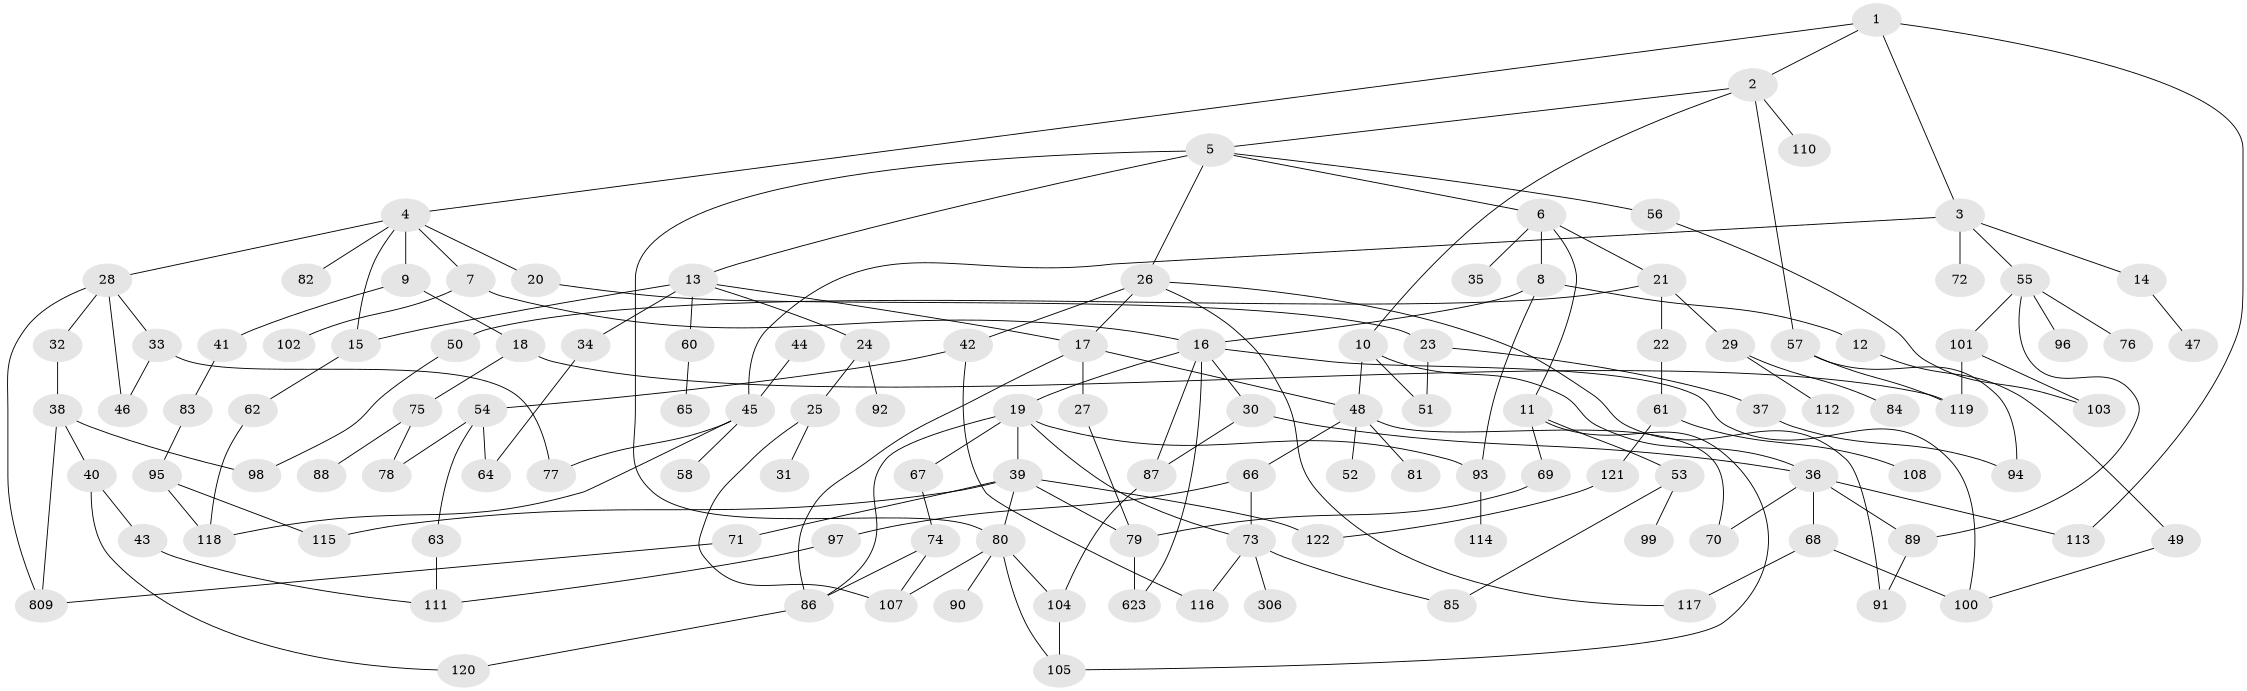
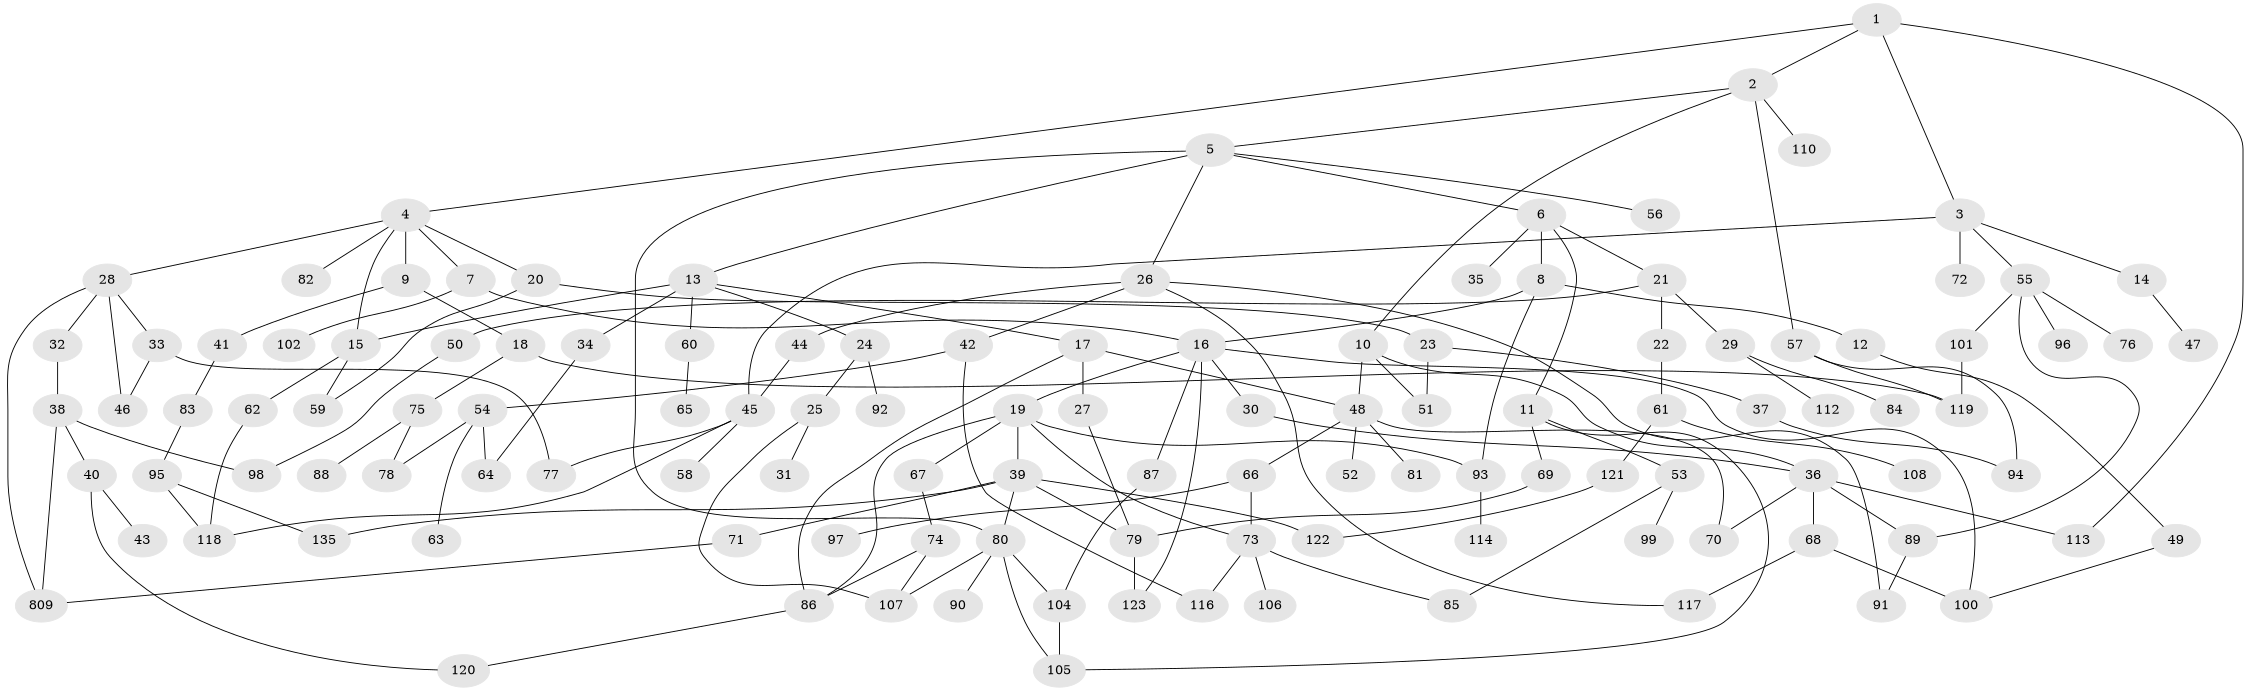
  graph {
    node [color=gray90 style=filled]
    1
    2
    3
    4
    113
    5
    10
    57
    110
    14
    55
    72
    45
    7
    9
    15
    20
    28
    82
    6
    13
    26
    56
    80
    36
    48
    51
    119
    94
    47
    101
    89
    76
    96
    16
    102
    18
    41
+   59
    62
    23
    32
    33
    46
    n45 [label=809]
    8
    11
    21
    35
    17
    24
    34
    60
    42
    44
    91
    117
-   103
    105
    107
    90
    104
    12
    93
    53
    69
    22
    29
    50
    19
    30
    87
    100
-   123 [label=623]
+   123
    49
    114
    75
    83
    68
    70
    52
    66
    81
    85
    99
    79
    27
    86
    25
    92
    64
    65
    118
    39
    67
    73
    120
    78
    88
    71
-   115
+   115 [label=135]
    122
    74
    116
-   106 [label=306]
+   106
    37
    61
    84
    112
    98
    108
    121
    31
    54
    38
    77
    40
    43
-   111
    95
    63
    58
    97
    1 -- 2
    1 -- 3
    1 -- 4
    1 -- 113
    2 -- 5
    2 -- 10
    2 -- 57
    2 -- 110
    3 -- 14
    3 -- 55
    3 -- 72
    3 -- 45
    4 -- 7
    4 -- 9
    4 -- 15
    4 -- 20
    4 -- 28
    4 -- 82
    5 -- 6
    5 -- 13
    5 -- 26
    5 -- 56
    5 -- 80
    10 -- 36
    10 -- 48
    10 -- 51
    57 -- 119
    57 -- 94
    14 -- 47
    55 -- 101
    55 -- 89
    55 -- 76
    55 -- 96
    45 -- 118
    45 -- 77
    45 -- 58
    7 -- 16
    7 -- 102
    9 -- 18
    9 -- 41
+   15 -- 59
    15 -- 62
+   20 -- 59
    20 -- 23
    28 -- 32
    28 -- 33
    28 -- 46
    28 -- n45
    6 -- 8
    6 -- 11
    6 -- 21
    6 -- 35
    13 -- 15
    13 -- 17
    13 -- 24
    13 -- 34
    13 -- 60
    26 -- 42
-   26 -- 17
+   26 -- 44
    26 -- 91
    26 -- 117
-   56 -- 103
    80 -- 105
    80 -- 107
    80 -- 90
    80 -- 104
    36 -- 113
    36 -- 89
    36 -- 68
    36 -- 70
    48 -- 70
    48 -- 52
    48 -- 66
    48 -- 81
    101 -- 119
-   101 -- 103
    89 -- 91
    16 -- 19
    16 -- 30
    16 -- 87
    16 -- 100
    16 -- 123
    18 -- 119
    18 -- 75
    41 -- 83
    62 -- 118
    23 -- 51
    23 -- 37
    32 -- 38
    33 -- 46
    33 -- 77
    8 -- 16
    8 -- 12
    8 -- 93
    11 -- 105
    11 -- 53
    11 -- 69
    21 -- 22
    21 -- 29
    21 -- 50
    17 -- 48
    17 -- 27
    17 -- 86
    24 -- 25
    24 -- 92
    34 -- 64
    60 -- 65
    42 -- 116
    42 -- 54
    44 -- 45
    104 -- 105
    12 -- 49
    93 -- 114
    53 -- 85
    53 -- 99
    69 -- 79
    22 -- 61
    29 -- 84
    29 -- 112
    50 -- 98
    19 -- 93
    19 -- 86
    19 -- 39
    19 -- 67
    19 -- 73
    30 -- 36
-   30 -- 87
    87 -- 104
    49 -- 100
    75 -- 78
    75 -- 88
    83 -- 95
    68 -- 117
    68 -- 100
    66 -- 73
    66 -- 97
    79 -- 123
    27 -- 79
    86 -- 120
    25 -- 107
    25 -- 31
    39 -- 80
    39 -- 79
    39 -- 71
    39 -- 115
    39 -- 122
    67 -- 74
    73 -- 85
    73 -- 116
    73 -- 106
    71 -- n45
    74 -- 107
    74 -- 86
    37 -- 94
    61 -- 108
    61 -- 121
    121 -- 122
    54 -- 64
    54 -- 78
    54 -- 63
    38 -- n45
    38 -- 98
    38 -- 40
    40 -- 120
    40 -- 43
-   43 -- 111
    95 -- 118
    95 -- 115
-   63 -- 111
-   97 -- 111
  }
